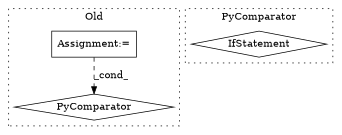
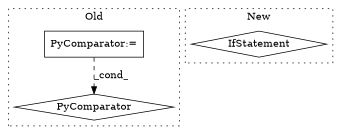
  digraph {
    node [shape=diamond]
    n1 [a=113 l=49 label=PyComparator s=4331]
-   n2 [a=7 l=1 label="Assignment:=" s=4210 shape=box]
+   n2 [a=7 l=1 label="PyComparator:=" s=4210 shape=box]
    n3 [a=25 l="4,2" label=IfStatement s="5151,5170"]
    subgraph cluster_1 {
      label=Old
      style=dotted
      n1
      n2
    }
    subgraph cluster_2 {
-     label=PyComparator
+     label=New
      style=dotted
      n3
    }
    n2 -> n1 [label=_cond_ style=dashed]
  }
